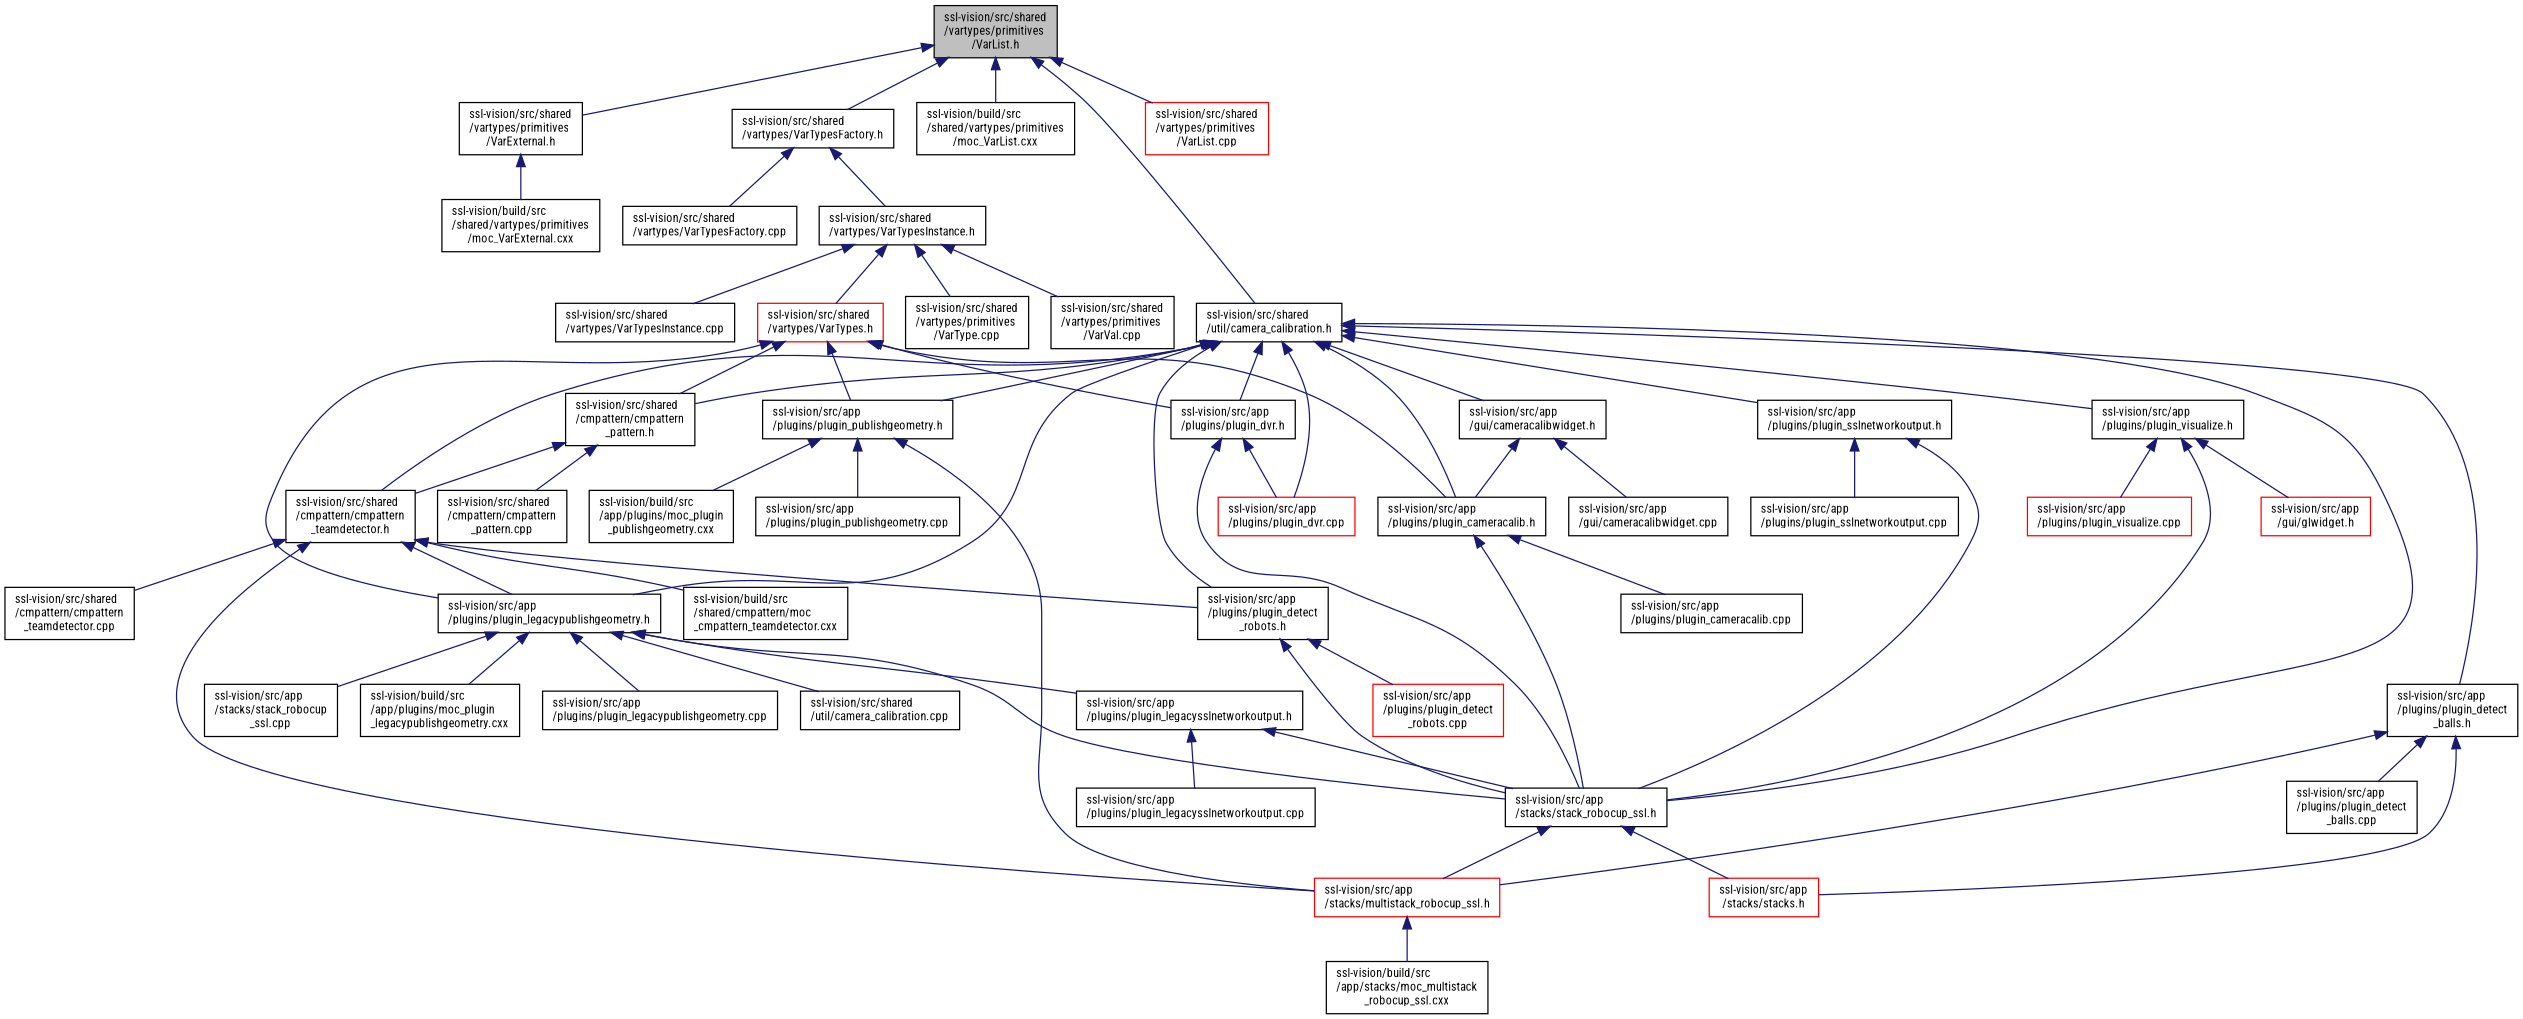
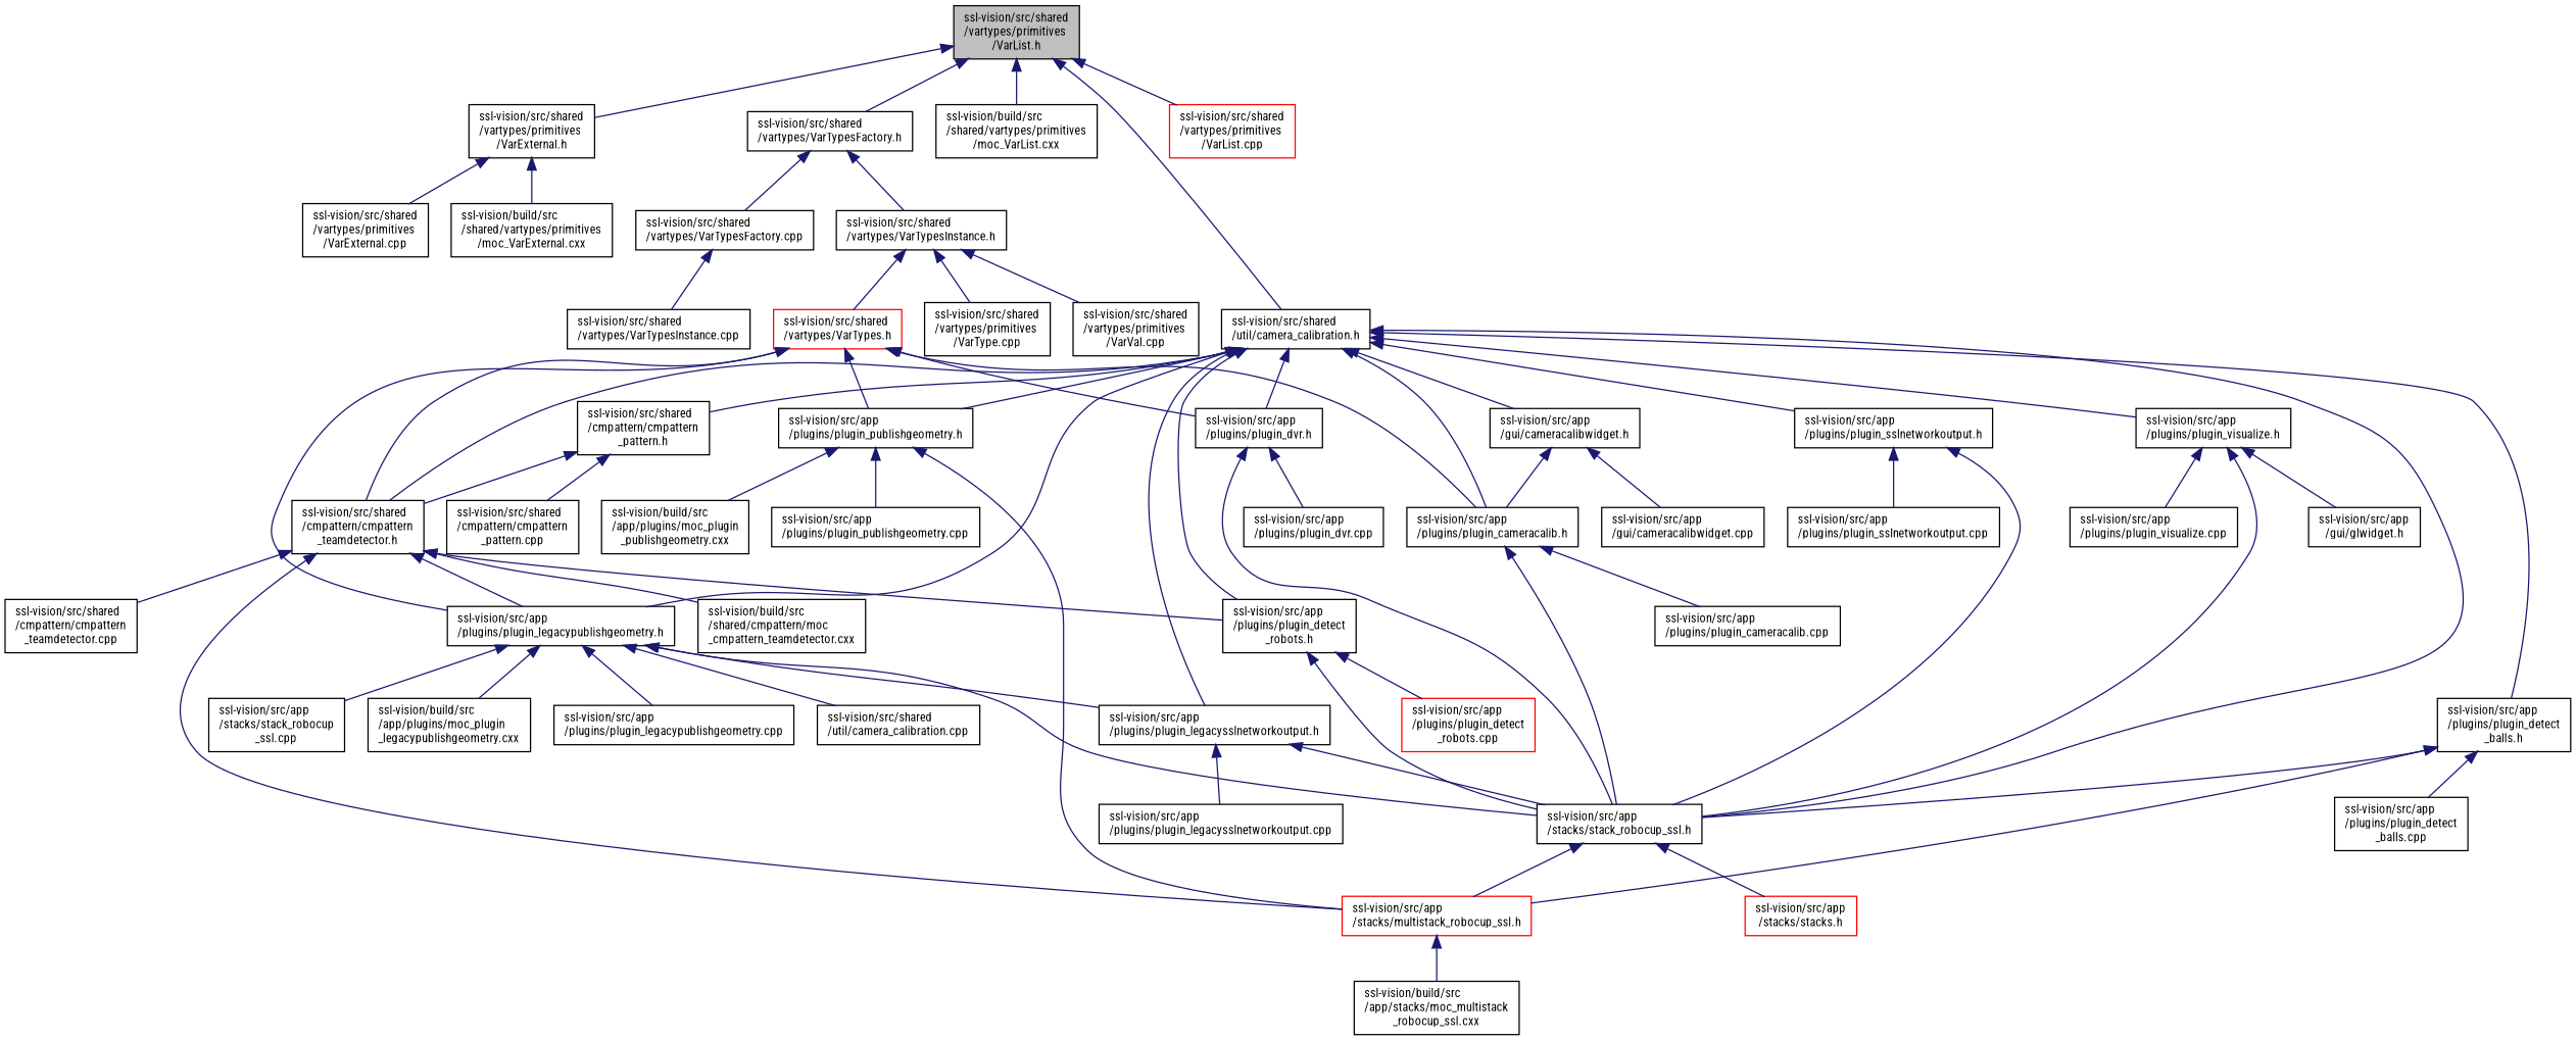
  digraph {
    fontname="Roboto Condensed"
    node [color=black fillcolor=white fontname="Roboto Condensed" fontsize=10 shape=record style=filled]
    edge [color=midnightblue dir=back fontname="Roboto Condensed" fontsize=10 labelfontname=Helvetica labelfontsize=10 style=solid]
    n1 [fillcolor=grey75 fontcolor=black height=0.2 label="ssl-vision/src/shared\l/vartypes/primitives\l/VarList.h" width=0.4]
    n2 [height=0.2 label="ssl-vision/src/shared\l/vartypes/primitives\l/VarExternal.h" width=0.4]
    n3 [height=0.2 label="ssl-vision/src/shared\l/vartypes/VarTypesFactory.h" width=0.4]
    n4 [height=0.2 label="ssl-vision/build/src\l/shared/vartypes/primitives\l/moc_VarList.cxx" width=0.4]
    n5 [height=0.2 label="ssl-vision/src/shared\l/util/camera_calibration.h" width=0.4]
    n6 [color=red height=0.2 label="ssl-vision/src/shared\l/vartypes/primitives\l/VarList.cpp" width=0.4]
    n7 [height=0.2 label="ssl-vision/build/src\l/shared/vartypes/primitives\l/moc_VarExternal.cxx" width=0.4]
+   n8 [height=0.2 label="ssl-vision/src/shared\l/vartypes/primitives\l/VarExternal.cpp" width=0.4]
    n9 [height=0.2 label="ssl-vision/src/shared\l/vartypes/VarTypesInstance.h" width=0.4]
    n10 [height=0.2 label="ssl-vision/src/shared\l/vartypes/VarTypesFactory.cpp" width=0.4]
    n11 [height=0.2 label="ssl-vision/src/app\l/plugins/plugin_dvr.h" width=0.4]
    n12 [height=0.2 label="ssl-vision/src/app\l/plugins/plugin_legacypublishgeometry.h" width=0.4]
    n13 [height=0.2 label="ssl-vision/src/app\l/plugins/plugin_publishgeometry.h" width=0.4]
    n14 [height=0.2 label="ssl-vision/src/shared\l/cmpattern/cmpattern\l_teamdetector.h" width=0.4]
    n15 [height=0.2 label="ssl-vision/src/app\l/plugins/plugin_cameracalib.h" width=0.4]
    n16 [height=0.2 label="ssl-vision/src/app\l/stacks/stack_robocup_ssl.h" width=0.4]
    n17 [height=0.2 label="ssl-vision/src/app\l/plugins/plugin_legacysslnetworkoutput.h" width=0.4]
    n18 [height=0.2 label="ssl-vision/src/app\l/plugins/plugin_detect\l_robots.h" width=0.4]
    n19 [height=0.2 label="ssl-vision/src/app\l/gui/cameracalibwidget.h" width=0.4]
    n20 [height=0.2 label="ssl-vision/src/shared\l/cmpattern/cmpattern\l_pattern.h" width=0.4]
    n21 [height=0.2 label="ssl-vision/src/app\l/plugins/plugin_detect\l_balls.h" width=0.4]
    n22 [height=0.2 label="ssl-vision/src/app\l/plugins/plugin_sslnetworkoutput.h" width=0.4]
    n23 [height=0.2 label="ssl-vision/src/app\l/plugins/plugin_visualize.h" width=0.4]
    n24 [height=0.2 label="ssl-vision/src/shared\l/vartypes/primitives\l/VarType.cpp" width=0.4]
    n25 [height=0.2 label="ssl-vision/src/shared\l/vartypes/primitives\l/VarVal.cpp" width=0.4]
    n26 [color=red height=0.2 label="ssl-vision/src/shared\l/vartypes/VarTypes.h" width=0.4]
    n27 [height=0.2 label="ssl-vision/src/shared\l/vartypes/VarTypesInstance.cpp" width=0.4]
-   n28 [color=red height=0.2 label="ssl-vision/src/app\l/plugins/plugin_dvr.cpp" width=0.4]
+   n28 [height=0.2 label="ssl-vision/src/app\l/plugins/plugin_dvr.cpp" width=0.4]
    n29 [height=0.2 label="ssl-vision/src/app\l/stacks/stack_robocup\l_ssl.cpp" width=0.4]
    n30 [height=0.2 label="ssl-vision/build/src\l/app/plugins/moc_plugin\l_legacypublishgeometry.cxx" width=0.4]
    n31 [height=0.2 label="ssl-vision/src/app\l/plugins/plugin_legacypublishgeometry.cpp" width=0.4]
    n32 [height=0.2 label="ssl-vision/src/shared\l/util/camera_calibration.cpp" width=0.4]
    n33 [color=red height=0.2 label="ssl-vision/src/app\l/stacks/multistack_robocup_ssl.h" width=0.4]
    n34 [height=0.2 label="ssl-vision/build/src\l/app/plugins/moc_plugin\l_publishgeometry.cxx" width=0.4]
    n35 [height=0.2 label="ssl-vision/src/app\l/plugins/plugin_publishgeometry.cpp" width=0.4]
    n36 [height=0.2 label="ssl-vision/build/src\l/shared/cmpattern/moc\l_cmpattern_teamdetector.cxx" width=0.4]
    n37 [height=0.2 label="ssl-vision/src/shared\l/cmpattern/cmpattern\l_teamdetector.cpp" width=0.4]
    n38 [height=0.2 label="ssl-vision/src/app\l/plugins/plugin_cameracalib.cpp" width=0.4]
    n39 [color=red height=0.2 label="ssl-vision/src/app\l/stacks/stacks.h" width=0.4]
    n40 [height=0.2 label="ssl-vision/build/src\l/app/stacks/moc_multistack\l_robocup_ssl.cxx" width=0.4]
    n41 [height=0.2 label="ssl-vision/src/app\l/plugins/plugin_legacysslnetworkoutput.cpp" width=0.4]
    n42 [color=red height=0.2 label="ssl-vision/src/app\l/plugins/plugin_detect\l_robots.cpp" width=0.4]
    n43 [height=0.2 label="ssl-vision/src/app\l/gui/cameracalibwidget.cpp" width=0.4]
    n44 [height=0.2 label="ssl-vision/src/shared\l/cmpattern/cmpattern\l_pattern.cpp" width=0.4]
    n45 [height=0.2 label="ssl-vision/src/app\l/plugins/plugin_detect\l_balls.cpp" width=0.4]
    n46 [height=0.2 label="ssl-vision/src/app\l/plugins/plugin_sslnetworkoutput.cpp" width=0.4]
-   n47 [color=red height=0.2 label="ssl-vision/src/app\l/gui/glwidget.h" width=0.4]
-   n48 [color=red height=0.2 label="ssl-vision/src/app\l/plugins/plugin_visualize.cpp" width=0.4]
+   n47 [height=0.2 label="ssl-vision/src/app\l/gui/glwidget.h" width=0.4]
+   n48 [height=0.2 label="ssl-vision/src/app\l/plugins/plugin_visualize.cpp" width=0.4]
    n1 -> n2
    n1 -> n3
    n1 -> n4
    n1 -> n5
    n1 -> n6
    n2 -> n7
+   n2 -> n8
    n3 -> n9
    n3 -> n10
    n5 -> n11
    n5 -> n12
    n5 -> n13
    n5 -> n14
    n5 -> n15
    n5 -> n16
-   n5 -> n28
+   n5 -> n17
    n5 -> n18
    n5 -> n19
    n5 -> n20
    n5 -> n21
    n5 -> n22
    n5 -> n23
    n9 -> n24
    n9 -> n25
    n9 -> n26
-   n9 -> n27
+   n10 -> n27
    n11 -> n16
    n11 -> n28
    n12 -> n16
    n12 -> n17
    n12 -> n29
    n12 -> n30
    n12 -> n31
    n12 -> n32
    n13 -> n33
    n13 -> n34
    n13 -> n35
    n14 -> n12
    n14 -> n18
    n14 -> n33
    n14 -> n36
    n14 -> n37
    n15 -> n16
    n15 -> n38
    n16 -> n33
    n16 -> n39
    n17 -> n16
    n17 -> n41
    n18 -> n16
    n18 -> n42
    n19 -> n15
    n19 -> n43
    n20 -> n14
    n20 -> n44
-   n21 -> n39
+   n21 -> n16
    n21 -> n33
    n21 -> n45
    n22 -> n16
    n22 -> n46
    n23 -> n16
    n23 -> n47
    n23 -> n48
    n26 -> n11
    n26 -> n12
    n26 -> n13
-   n26 -> n20
+   n26 -> n14
    n26 -> n15
    n33 -> n40
  }
